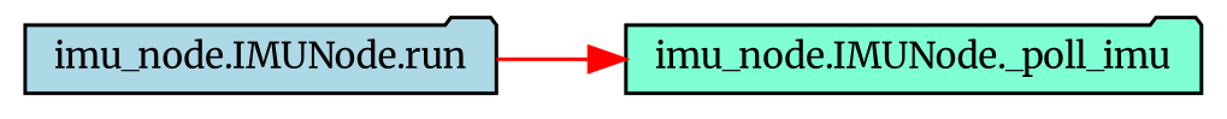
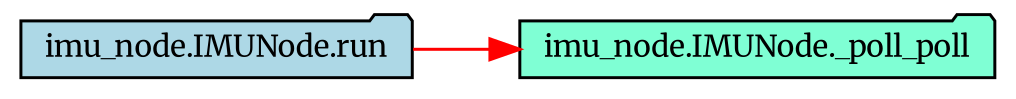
  digraph {
    rankdir=RL
    fontname=Merriweather
    node [color=black fontname=Merriweather fontsize=10 shape=folder style=filled]
-   n1 [fillcolor=aquamarine fontcolor=black height=0.2 label="imu_node.IMUNode._poll_imu" width=0.4]
+   n1 [fillcolor=aquamarine fontcolor=black height=0.2 label="imu_node.IMUNode._poll_poll" width=0.4]
    n2 [fillcolor=lightblue height=0.2 label="imu_node.IMUNode.run" width=0.4]
    n1 -> n2 [color=red dir=back fontname=Merriweather fontsize=10 labelfontname=Helvetica labelfontsize=10 style=solid]
  }
